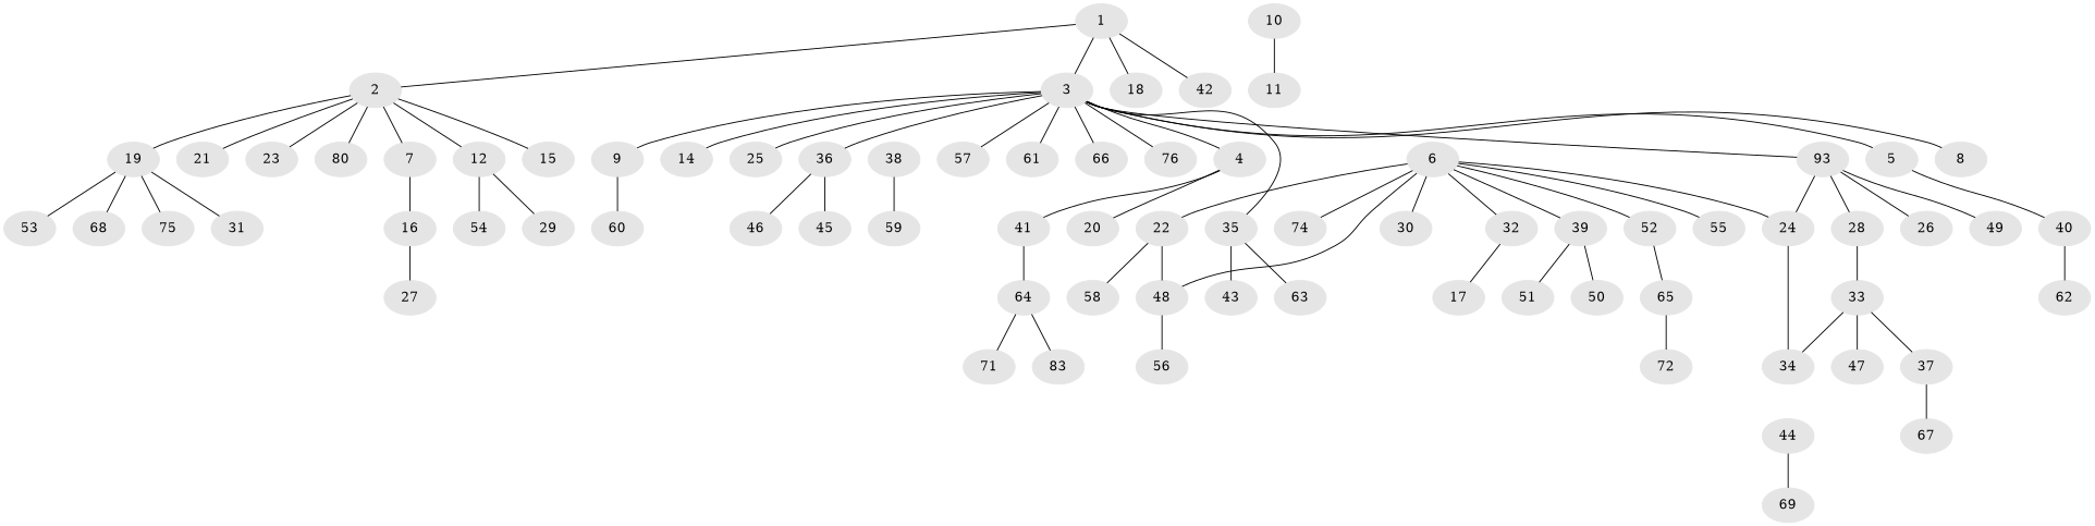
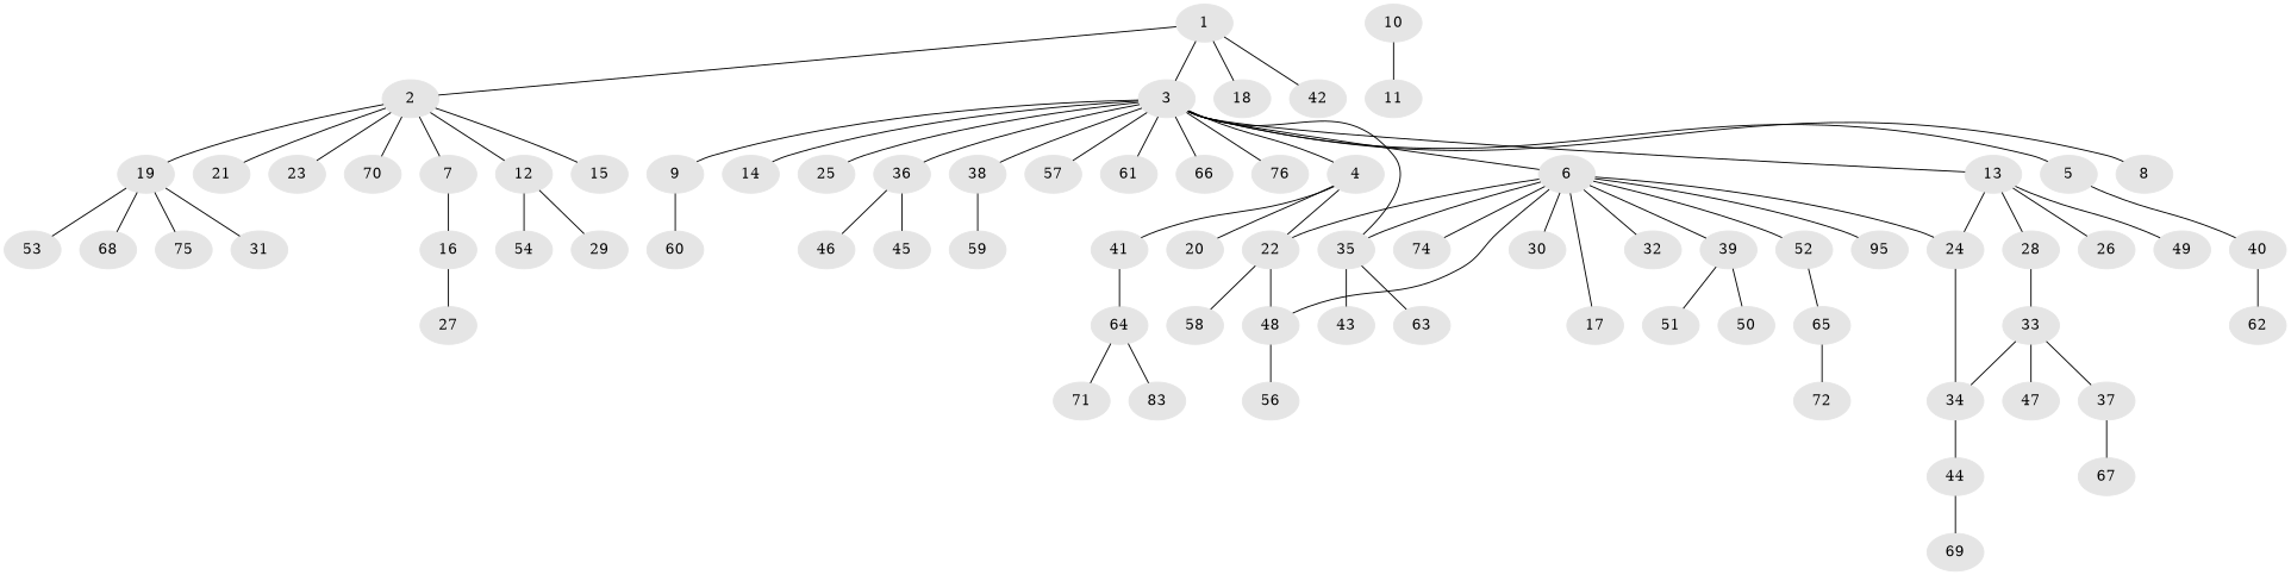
  graph {
    node [color=gray90 style=filled]
    1
    2
    3
    18
    42
    7
    12
    15
    19
    21
    23
-   70 [label=80]
+   70
    4
    5
    6
    8
    9
-   13 [label=93]
+   13
    14
    25
    35
    36
    38
    57
    61
    66
    76
    16
    29
    54
    31
    53
    68
    75
    20
    22
    41
    40
    17
    24
    30
    32
    39
    48
    52
-   55
+   55 [label=95]
    74
    60
    10
    11
    26
    28
    49
    43
    63
    45
    46
    37
    67
    59
    58
    64
    62
    34
    50
    51
    56
    65
    27
    33
    44
    47
    69
    71
    n75 [label=83]
    72
    1 -- 2
    1 -- 3
    1 -- 18
    1 -- 42
    2 -- 7
    2 -- 12
    2 -- 15
    2 -- 19
    2 -- 21
    2 -- 23
    2 -- 70
    3 -- 4
    3 -- 5
+   3 -- 6
    3 -- 8
    3 -- 9
    3 -- 13
    3 -- 14
    3 -- 25
    3 -- 35
    3 -- 36
+   3 -- 38
    3 -- 57
    3 -- 61
    3 -- 66
    3 -- 76
    7 -- 16
    12 -- 29
    12 -- 54
    19 -- 31
    19 -- 53
    19 -- 68
    19 -- 75
    4 -- 20
+   4 -- 22
    4 -- 41
    5 -- 40
+   6 -- 35
    6 -- 22
-   32 -- 17
+   6 -- 17
    6 -- 24
    6 -- 30
    6 -- 32
    6 -- 39
    6 -- 48
    6 -- 52
    6 -- 55
    6 -- 74
    9 -- 60
    13 -- 24
    13 -- 26
    13 -- 28
    13 -- 49
    35 -- 43
    35 -- 63
    36 -- 45
    36 -- 46
    38 -- 59
    16 -- 27
    22 -- 48
    22 -- 58
    41 -- 64
    40 -- 62
    24 -- 34
    39 -- 50
    39 -- 51
    48 -- 56
    52 -- 65
    10 -- 11
    28 -- 33
    37 -- 67
    64 -- 71
    64 -- n75
+   34 -- 44
    65 -- 72
    33 -- 37
    33 -- 34
    33 -- 47
    44 -- 69
  }
